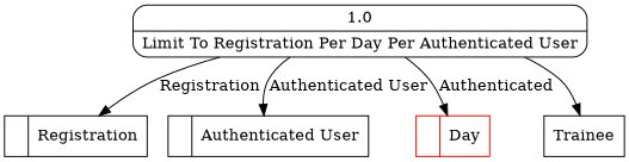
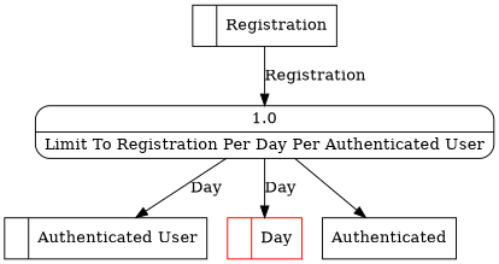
  digraph {
    node [shape=record]
    n1 [color=black label="<f0>  |<f1> Registration "]
    n2 [label="<f0>  |<f1> Authenticated User "]
    n3 [color=red label="<f0>  |<f1> Day "]
-   n4 [label=Trainee shape=box]
+   n4 [label=Authenticated shape=box]
    n5 [label="{<f0> 1.0|<f1> Limit To Registration Per Day Per Authenticated User }" shape=Mrecord]
-   n5 -> n1 [label=Registration]
-   n5 -> n2 [label="Authenticated User"]
-   n5 -> n3 [label=Authenticated]
+   n1 -> n5 [label=Registration]
+   n5 -> n2 [label=Day]
+   n5 -> n3 [label=Day]
    n5 -> n4
  }
